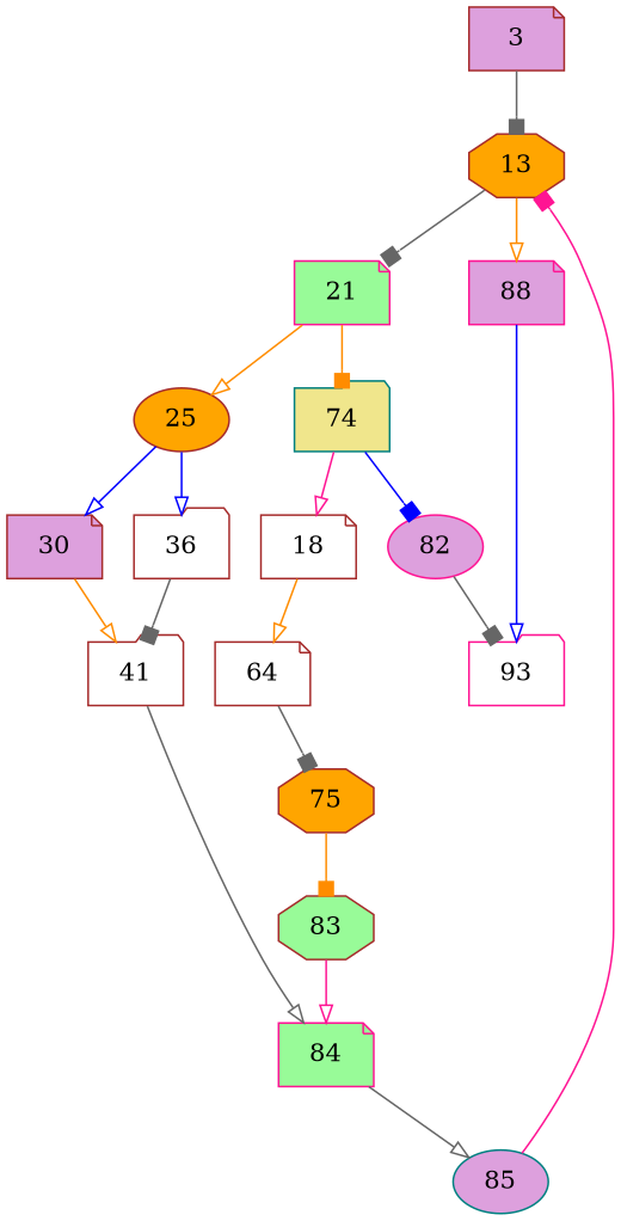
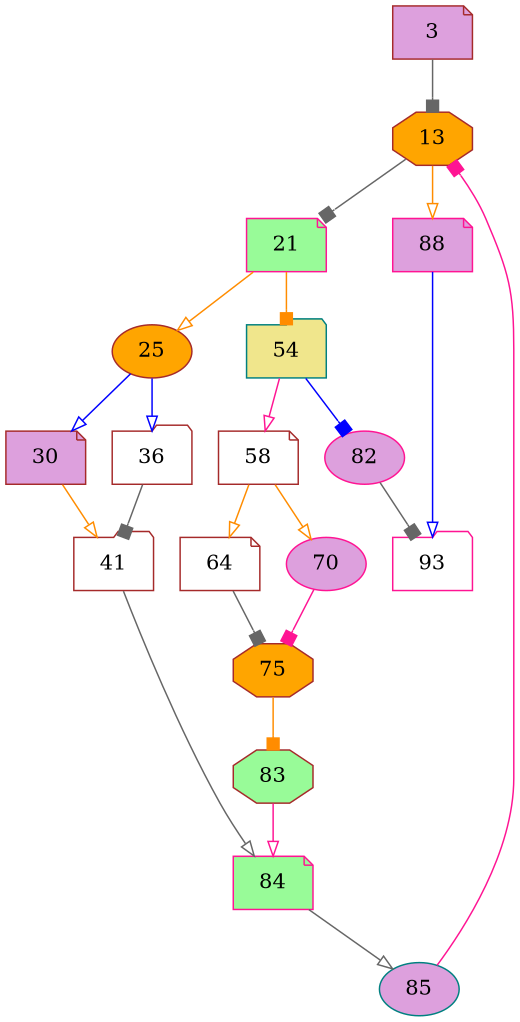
  strict digraph {
    node [color=brown fillcolor=plum shape=note style=filled]
    edge [arrowhead=onormal color=gray40]
    3 [entry=true]
    13 [fillcolor=orange shape=octagon]
    21 [color=deeppink fillcolor=palegreen]
    88 [color=deeppink]
    25 [fillcolor=orange shape=ellipse]
-   54 [color=teal fillcolor=khaki shape=folder label=74]
+   54 [color=teal fillcolor=khaki shape=folder]
    93 [color=deeppink fillcolor=white shape=folder]
    30
    36 [fillcolor=white shape=folder]
-   58 [fillcolor=white label=18]
+   58 [fillcolor=white]
    82 [color=deeppink shape=ellipse]
    41 [fillcolor=white shape=folder]
    64 [fillcolor=white]
+   70 [color=deeppink shape=ellipse]
    84 [color=deeppink fillcolor=palegreen]
    85 [color=teal shape=ellipse]
    75 [fillcolor=orange shape=octagon]
    83 [fillcolor=palegreen shape=octagon]
    3 -> 13 [arrowhead=box]
    13 -> 21 [arrowhead=box cond=true]
    13 -> 88 [color=darkorange cond=false]
    21 -> 25 [color=darkorange cond=true]
    21 -> 54 [arrowhead=box color=darkorange cond=false]
    88 -> 93 [color=blue]
    25 -> 30 [color=blue cond=true]
    25 -> 36 [color=blue cond=false]
    54 -> 58 [color=deeppink cond=true]
    54 -> 82 [arrowhead=box color=blue cond=false]
    30 -> 41 [color=darkorange]
    36 -> 41 [arrowhead=box]
    58 -> 64 [color=darkorange cond=true]
+   58 -> 70 [color=darkorange cond=false]
    82 -> 93 [arrowhead=box]
    41 -> 84
    64 -> 75 [arrowhead=box]
+   70 -> 75 [arrowhead=box color=deeppink]
    84 -> 85
    85 -> 13 [arrowhead=box color=deeppink]
    75 -> 83 [arrowhead=box color=darkorange]
    83 -> 84 [color=deeppink]
  }
